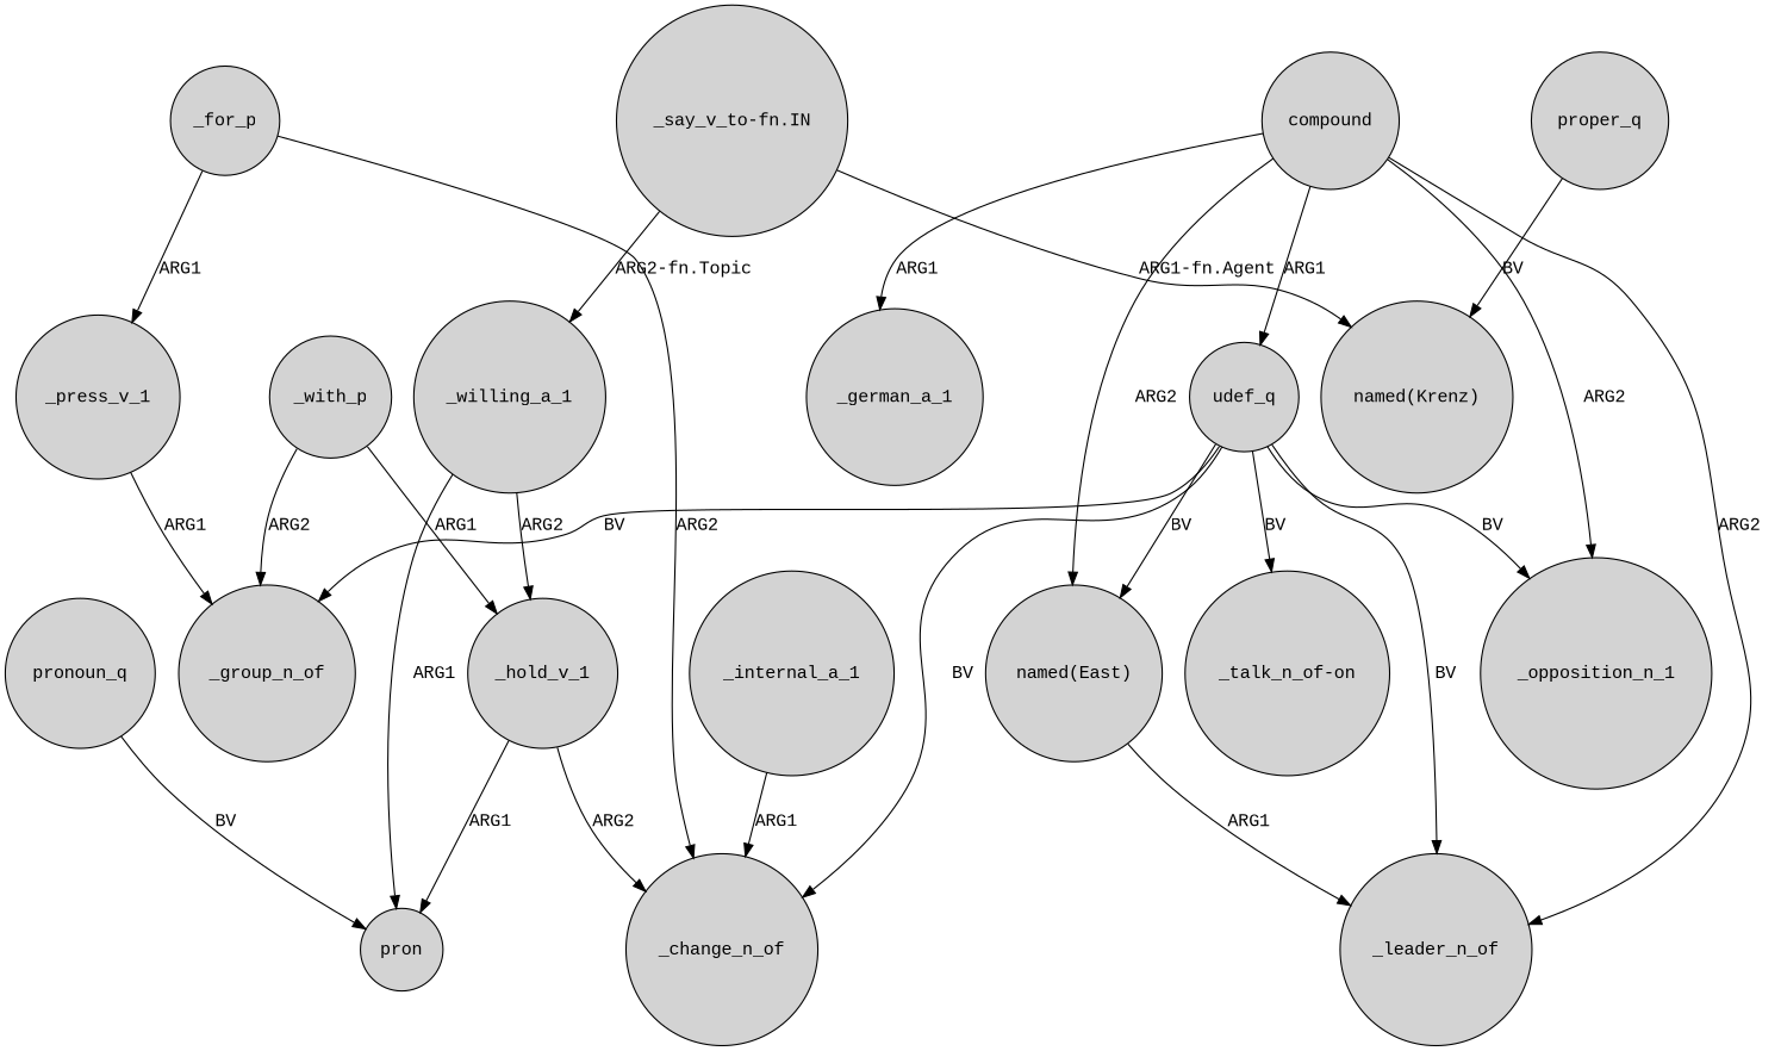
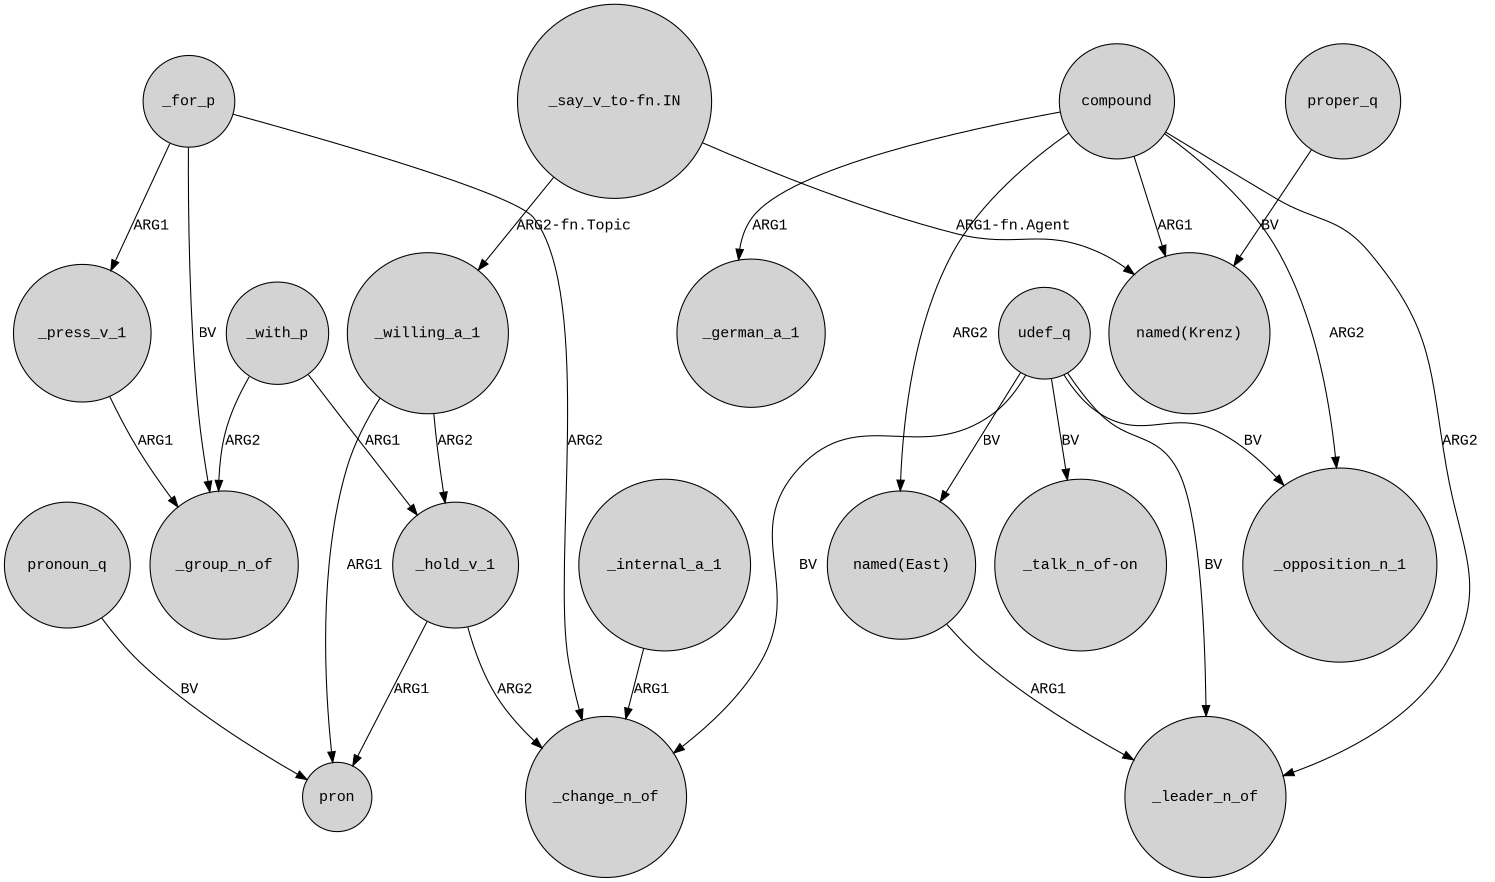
  digraph {
    fontname="Liberation Mono"
    node [fontname="Liberation Mono" shape=circle style=filled]
    edge [fontname="Liberation Mono"]
    _willing_a_1
    _hold_v_1
    pron
    _change_n_of
    "_say_v_to-fn.IN"
    "named(Krenz)"
    _press_v_1
    _group_n_of
    compound
    _leader_n_of
    _opposition_n_1
    "named(East)"
    _german_a_1
    _internal_a_1
    proper_q
    udef_q
    "_talk_n_of-on"
    _with_p
    pronoun_q
    _for_p
    _willing_a_1 -> _hold_v_1 [label=ARG2]
    _willing_a_1 -> pron [label=ARG1]
    _hold_v_1 -> pron [label=ARG1]
    _hold_v_1 -> _change_n_of [label=ARG2]
    "_say_v_to-fn.IN" -> _willing_a_1 [label="ARG2-fn.Topic"]
    "_say_v_to-fn.IN" -> "named(Krenz)" [label="ARG1-fn.Agent"]
    _press_v_1 -> _group_n_of [label=ARG1]
-   compound -> udef_q [label=ARG1]
+   compound -> "named(Krenz)" [label=ARG1]
    compound -> _leader_n_of [label=ARG2]
    compound -> _opposition_n_1 [label=ARG2]
    compound -> "named(East)" [label=ARG2]
    compound -> _german_a_1 [label=ARG1]
    "named(East)" -> _leader_n_of [label=ARG1]
    _internal_a_1 -> _change_n_of [label=ARG1]
    proper_q -> "named(Krenz)" [label=BV]
    udef_q -> _change_n_of [label=BV]
-   udef_q -> _group_n_of [label=BV]
+   _for_p -> _group_n_of [label=BV]
    udef_q -> _leader_n_of [label=BV]
    udef_q -> _opposition_n_1 [label=BV]
    udef_q -> "named(East)" [label=BV]
    udef_q -> "_talk_n_of-on" [label=BV]
    _with_p -> _hold_v_1 [label=ARG1]
    _with_p -> _group_n_of [label=ARG2]
    pronoun_q -> pron [label=BV]
    _for_p -> _change_n_of [label=ARG2]
    _for_p -> _press_v_1 [label=ARG1]
  }
